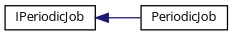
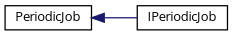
  digraph {
    rankdir=LR
    fontname="Open Sans"
    node [color=black fillcolor=white fontname="Open Sans" fontsize=10 shape=record style=filled]
    n1 [height=0.2 label=IPeriodicJob width=0.4]
    n2 [height=0.2 label=PeriodicJob width=0.4]
-   n1 -> n2 [color=midnightblue dir=back fontname="Open Sans" fontsize=10 labelfontname=Helvetica labelfontsize=10 style=solid]
+   n2 -> n1 [color=midnightblue dir=back fontname="Open Sans" fontsize=10 labelfontname=Helvetica labelfontsize=10 style=solid]
  }
